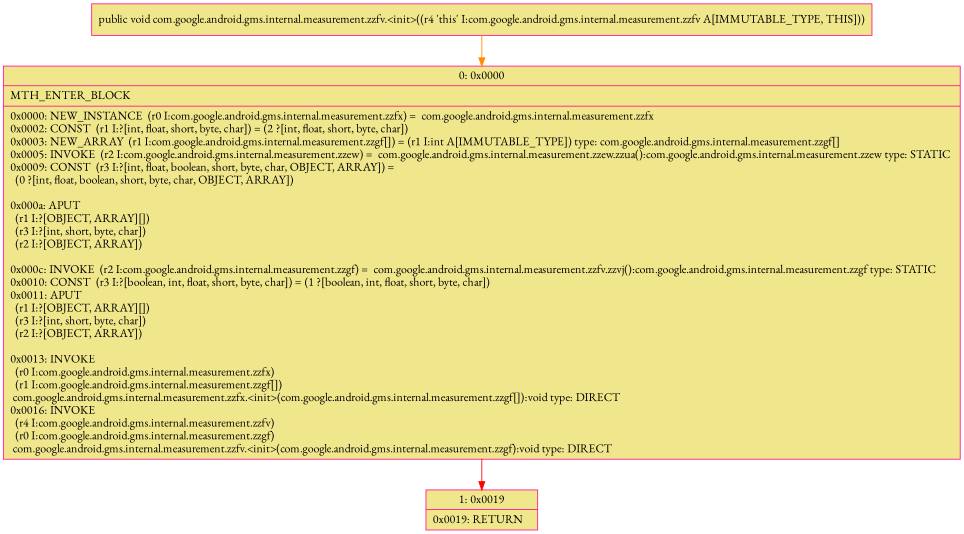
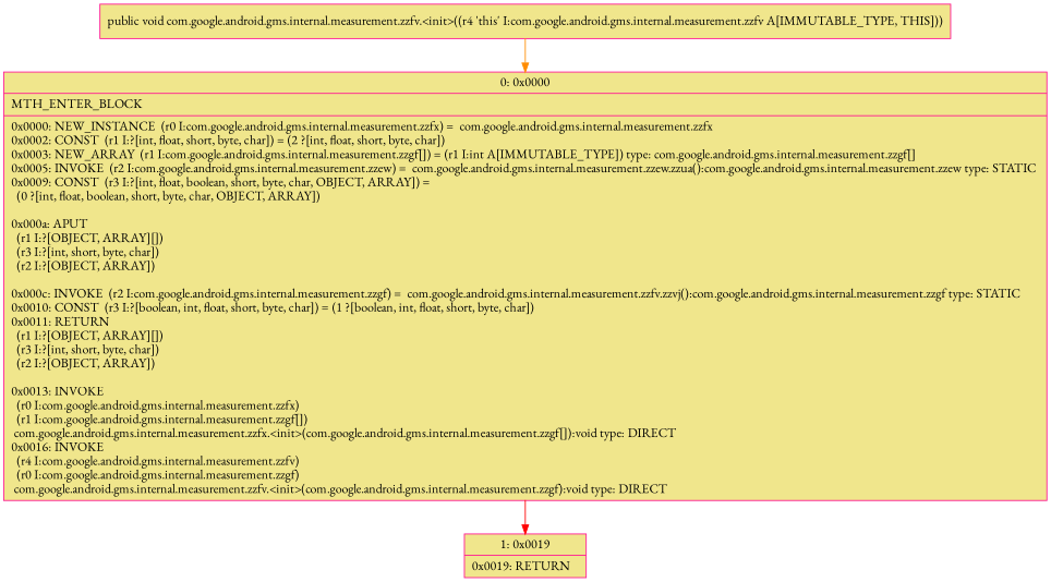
  digraph {
    fontname="EB Garamond"
    node [shape=record style=filled fillcolor=khaki color=deeppink fontname="EB Garamond"]
    edge [fontname="EB Garamond"]
-   n1 [label="{0\:\ 0x0000|MTH_ENTER_BLOCK\l|0x0000: NEW_INSTANCE  (r0 I:com.google.android.gms.internal.measurement.zzfx) =  com.google.android.gms.internal.measurement.zzfx \l0x0002: CONST  (r1 I:?[int, float, short, byte, char]) = (2 ?[int, float, short, byte, char]) \l0x0003: NEW_ARRAY  (r1 I:com.google.android.gms.internal.measurement.zzgf[]) = (r1 I:int A[IMMUTABLE_TYPE]) type: com.google.android.gms.internal.measurement.zzgf[] \l0x0005: INVOKE  (r2 I:com.google.android.gms.internal.measurement.zzew) =  com.google.android.gms.internal.measurement.zzew.zzua():com.google.android.gms.internal.measurement.zzew type: STATIC \l0x0009: CONST  (r3 I:?[int, float, boolean, short, byte, char, OBJECT, ARRAY]) = \l  (0 ?[int, float, boolean, short, byte, char, OBJECT, ARRAY])\l \l0x000a: APUT  \l  (r1 I:?[OBJECT, ARRAY][])\l  (r3 I:?[int, short, byte, char])\l  (r2 I:?[OBJECT, ARRAY])\l \l0x000c: INVOKE  (r2 I:com.google.android.gms.internal.measurement.zzgf) =  com.google.android.gms.internal.measurement.zzfv.zzvj():com.google.android.gms.internal.measurement.zzgf type: STATIC \l0x0010: CONST  (r3 I:?[boolean, int, float, short, byte, char]) = (1 ?[boolean, int, float, short, byte, char]) \l0x0011: APUT  \l  (r1 I:?[OBJECT, ARRAY][])\l  (r3 I:?[int, short, byte, char])\l  (r2 I:?[OBJECT, ARRAY])\l \l0x0013: INVOKE  \l  (r0 I:com.google.android.gms.internal.measurement.zzfx)\l  (r1 I:com.google.android.gms.internal.measurement.zzgf[])\l com.google.android.gms.internal.measurement.zzfx.\<init\>(com.google.android.gms.internal.measurement.zzgf[]):void type: DIRECT \l0x0016: INVOKE  \l  (r4 I:com.google.android.gms.internal.measurement.zzfv)\l  (r0 I:com.google.android.gms.internal.measurement.zzgf)\l com.google.android.gms.internal.measurement.zzfv.\<init\>(com.google.android.gms.internal.measurement.zzgf):void type: DIRECT \l}"]
+   n1 [label="{0\:\ 0x0000|MTH_ENTER_BLOCK\l|0x0000: NEW_INSTANCE  (r0 I:com.google.android.gms.internal.measurement.zzfx) =  com.google.android.gms.internal.measurement.zzfx \l0x0002: CONST  (r1 I:?[int, float, short, byte, char]) = (2 ?[int, float, short, byte, char]) \l0x0003: NEW_ARRAY  (r1 I:com.google.android.gms.internal.measurement.zzgf[]) = (r1 I:int A[IMMUTABLE_TYPE]) type: com.google.android.gms.internal.measurement.zzgf[] \l0x0005: INVOKE  (r2 I:com.google.android.gms.internal.measurement.zzew) =  com.google.android.gms.internal.measurement.zzew.zzua():com.google.android.gms.internal.measurement.zzew type: STATIC \l0x0009: CONST  (r3 I:?[int, float, boolean, short, byte, char, OBJECT, ARRAY]) = \l  (0 ?[int, float, boolean, short, byte, char, OBJECT, ARRAY])\l \l0x000a: APUT  \l  (r1 I:?[OBJECT, ARRAY][])\l  (r3 I:?[int, short, byte, char])\l  (r2 I:?[OBJECT, ARRAY])\l \l0x000c: INVOKE  (r2 I:com.google.android.gms.internal.measurement.zzgf) =  com.google.android.gms.internal.measurement.zzfv.zzvj():com.google.android.gms.internal.measurement.zzgf type: STATIC \l0x0010: CONST  (r3 I:?[boolean, int, float, short, byte, char]) = (1 ?[boolean, int, float, short, byte, char]) \l0x0011: RETURN  \l  (r1 I:?[OBJECT, ARRAY][])\l  (r3 I:?[int, short, byte, char])\l  (r2 I:?[OBJECT, ARRAY])\l \l0x0013: INVOKE  \l  (r0 I:com.google.android.gms.internal.measurement.zzfx)\l  (r1 I:com.google.android.gms.internal.measurement.zzgf[])\l com.google.android.gms.internal.measurement.zzfx.\<init\>(com.google.android.gms.internal.measurement.zzgf[]):void type: DIRECT \l0x0016: INVOKE  \l  (r4 I:com.google.android.gms.internal.measurement.zzfv)\l  (r0 I:com.google.android.gms.internal.measurement.zzgf)\l com.google.android.gms.internal.measurement.zzfv.\<init\>(com.google.android.gms.internal.measurement.zzgf):void type: DIRECT \l}"]
    n2 [label="{1\:\ 0x0019|0x0019: RETURN   \l}"]
    n3 [label="{public void com.google.android.gms.internal.measurement.zzfv.\<init\>((r4 'this' I:com.google.android.gms.internal.measurement.zzfv A[IMMUTABLE_TYPE, THIS])) }"]
    n1 -> n2 [color=red]
    n3 -> n1 [color=darkorange]
  }
